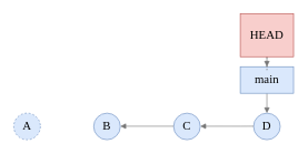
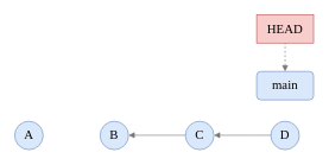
  <mxCell id="0" />
  <mxCell id="1" parent="0" />
- <mxCell id="2" value="&lt;font&gt;A&lt;/font&gt;" style="ellipse;whiteSpace=wrap;html=1;fillColor=#dae8fc;strokeColor=#6c8ebf;gradientColor=none;fontFamily=Source Han Sans;horizontal=1;spacing=2;fontSize=18;dashed=1;" vertex="1" parent="1"><mxGeometry x="20" y="170" width="40" height="40" as="geometry" /></mxCell>
- <mxCell id="3" style="edgeStyle=orthogonalEdgeStyle;rounded=0;orthogonalLoop=1;jettySize=auto;html=1;exitX=0.5;exitY=0;exitDx=0;exitDy=0;entryX=0.5;entryY=1;entryDx=0;entryDy=0;fontFamily=Source Han Sans;fontSize=12;fontColor=default;strokeColor=light-dark(#777777,#777777);align=center;verticalAlign=middle;labelBackgroundColor=default;startArrow=block;startFill=1;endArrow=none;endFill=0;fillColor=none;" edge="1" parent="1" source="7" target="4"><mxGeometry relative="1" as="geometry" /></mxCell>
- <mxCell id="4" value="main" style="whiteSpace=wrap;html=1;fontFamily=Source Han Sans;fillColor=#dae8fc;strokeColor=#6c8ebf;gradientColor=none;spacing=2;fontSize=18;" vertex="1" parent="1"><mxGeometry x="360" y="100" width="80" height="40" as="geometry" /></mxCell>
+ <mxCell id="2" value="&lt;font&gt;A&lt;/font&gt;" style="ellipse;whiteSpace=wrap;html=1;fillColor=#dae8fc;strokeColor=#6c8ebf;gradientColor=none;fontFamily=Source Han Sans;horizontal=1;spacing=2;fontSize=18;" vertex="1" parent="1"><mxGeometry x="20" y="170" width="40" height="40" as="geometry" /></mxCell>
+ <mxCell id="4" value="main" style="whiteSpace=wrap;html=1;fontFamily=Source Han Sans;fillColor=#dae8fc;strokeColor=#6c8ebf;gradientColor=none;spacing=2;fontSize=18;rounded=1;" vertex="1" parent="1"><mxGeometry x="360" y="100" width="80" height="40" as="geometry" /></mxCell>
  <mxCell id="5" value="B" style="ellipse;whiteSpace=wrap;html=1;fillColor=#dae8fc;strokeColor=#6c8ebf;gradientColor=none;fontFamily=Source Han Sans;horizontal=1;spacing=2;fontSize=18;" vertex="1" parent="1"><mxGeometry x="140" y="170" width="40" height="40" as="geometry" /></mxCell>
  <mxCell id="6" value="C" style="ellipse;whiteSpace=wrap;html=1;fillColor=#dae8fc;strokeColor=#6c8ebf;gradientColor=none;fontFamily=Source Han Sans;horizontal=1;spacing=2;fontSize=18;" vertex="1" parent="1"><mxGeometry x="260" y="170" width="40" height="40" as="geometry" /></mxCell>
  <mxCell id="7" value="D" style="ellipse;whiteSpace=wrap;html=1;fillColor=#dae8fc;strokeColor=#6c8ebf;gradientColor=none;fontFamily=Source Han Sans;horizontal=1;spacing=2;fontSize=18;" vertex="1" parent="1"><mxGeometry x="380" y="170" width="40" height="40" as="geometry" /></mxCell>
  <mxCell id="8" value="" style="edgeStyle=orthogonalEdgeStyle;rounded=0;orthogonalLoop=1;jettySize=auto;html=1;fontFamily=Source Han Sans;fontSize=12;fontColor=default;startArrow=block;startFill=1;endArrow=none;endFill=0;strokeColor=light-dark(#777777,#777777);align=center;verticalAlign=middle;labelBackgroundColor=default;fillColor=none;" edge="1" parent="1"><mxGeometry relative="1" as="geometry"><mxPoint x="180" y="189.66" as="sourcePoint" /><mxPoint x="260" y="189.66" as="targetPoint" /></mxGeometry></mxCell>
  <mxCell id="9" value="" style="edgeStyle=orthogonalEdgeStyle;rounded=0;orthogonalLoop=1;jettySize=auto;html=1;fontFamily=Source Han Sans;fontSize=12;fontColor=default;startArrow=block;startFill=1;endArrow=none;endFill=0;strokeColor=light-dark(#777777,#777777);align=center;verticalAlign=middle;labelBackgroundColor=default;fillColor=none;" edge="1" parent="1"><mxGeometry relative="1" as="geometry"><mxPoint x="300" y="189.66" as="sourcePoint" /><mxPoint x="380" y="189.66" as="targetPoint" /><Array as="points"><mxPoint x="360" y="189.66" /><mxPoint x="360" y="189.66" /></Array></mxGeometry></mxCell>
  <mxCell id="10" style="edgeStyle=orthogonalEdgeStyle;rounded=0;orthogonalLoop=1;jettySize=auto;html=1;fontFamily=Source Han Sans;fontSize=12;fontColor=default;strokeColor=light-dark(#777777,#777777);align=center;verticalAlign=middle;labelBackgroundColor=default;startArrow=block;startFill=1;endArrow=none;endFill=0;fillColor=none;exitX=0.5;exitY=0;exitDx=0;exitDy=0;dashed=1;" edge="1" parent="1" source="4" target="11"><mxGeometry relative="1" as="geometry" /></mxCell>
- <mxCell id="11" value="HEAD" style="rounded=0;whiteSpace=wrap;html=1;align=center;verticalAlign=middle;spacing=2;fontFamily=Source Han Sans;fontSize=18;fillColor=#f8cecc;strokeColor=#b85450;" vertex="1" parent="1"><mxGeometry x="360" y="20" width="80" height="65" as="geometry" /></mxCell>
+ <mxCell id="11" value="HEAD" style="rounded=0;whiteSpace=wrap;html=1;align=center;verticalAlign=middle;spacing=2;fontFamily=Source Han Sans;fontSize=18;fillColor=#f8cecc;strokeColor=#b85450;" vertex="1" parent="1"><mxGeometry x="360" y="20" width="80" height="40" as="geometry" /></mxCell>
